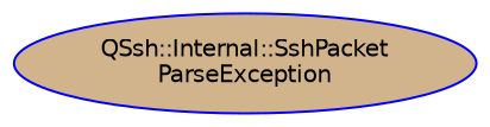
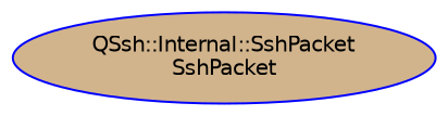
  digraph {
    rankdir=LR
-   n1 [color=blue fillcolor=tan fontname=Helvetica fontsize=10 height=0.2 label="QSsh::Internal::SshPacket\lParseException" shape=ellipse style=filled width=0.4]
+   n1 [color=blue fillcolor=tan fontname=Helvetica fontsize=10 height=0.2 label="QSsh::Internal::SshPacket\lSshPacket" shape=ellipse style=filled width=0.4]
  }
